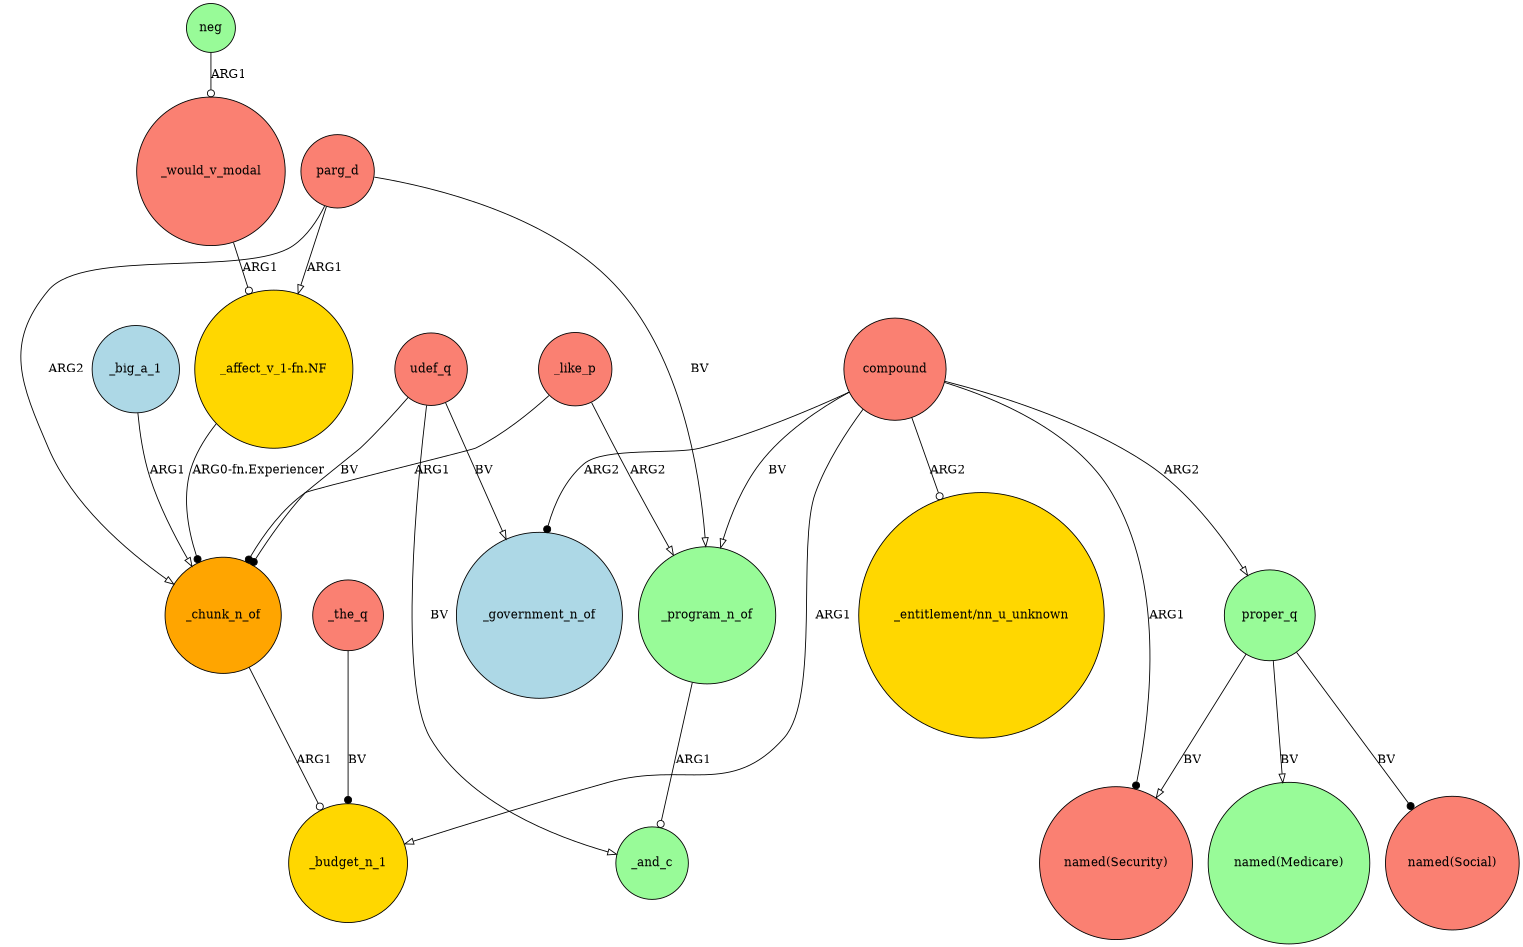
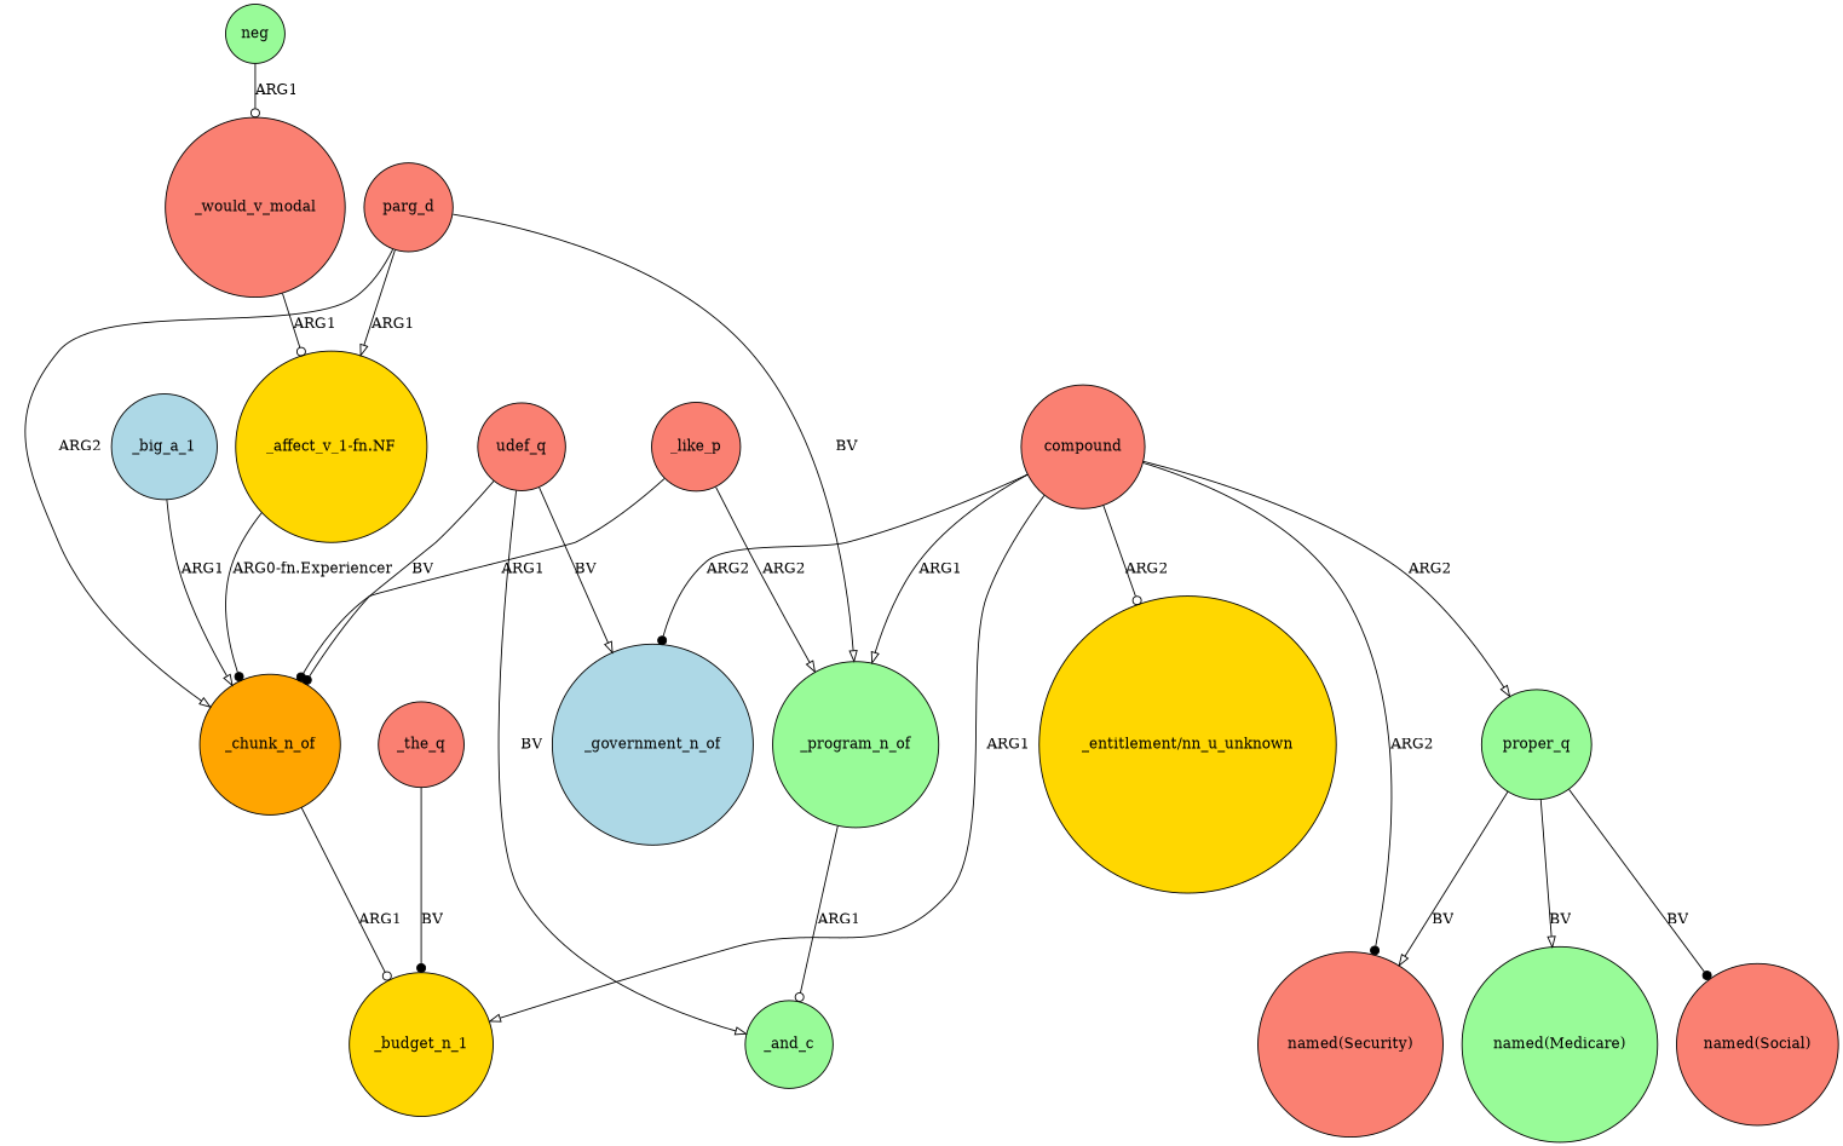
  digraph {
    node [fillcolor=salmon shape=circle style=filled]
    edge [arrowhead=onormal]
    neg [fillcolor=palegreen]
    _would_v_modal
    "_affect_v_1-fn.NF" [fillcolor=gold]
    _chunk_n_of [fillcolor=orange]
    compound
    "named(Security)"
    _program_n_of [fillcolor=palegreen]
    _budget_n_1 [fillcolor=gold]
    _government_n_of [fillcolor=lightblue]
    "_entitlement/nn_u_unknown" [fillcolor=gold]
    proper_q [fillcolor=palegreen]
    _and_c [fillcolor=palegreen]
    _big_a_1 [fillcolor=lightblue]
    _the_q
    udef_q
    "named(Social)"
    "named(Medicare)" [fillcolor=palegreen]
    _like_p
    parg_d
    neg -> _would_v_modal [arrowhead=odot label=ARG1]
    _would_v_modal -> "_affect_v_1-fn.NF" [arrowhead=odot label=ARG1]
    "_affect_v_1-fn.NF" -> _chunk_n_of [arrowhead=dot label="ARG0-fn.Experiencer"]
    _chunk_n_of -> _budget_n_1 [arrowhead=odot label=ARG1]
-   compound -> "named(Security)" [arrowhead=dot label=ARG1]
-   compound -> _program_n_of [label=BV]
+   compound -> "named(Security)" [arrowhead=dot label=ARG2]
+   compound -> _program_n_of [label=ARG1]
    compound -> _budget_n_1 [label=ARG1]
    compound -> _government_n_of [arrowhead=dot label=ARG2]
    compound -> "_entitlement/nn_u_unknown" [arrowhead=odot label=ARG2]
    compound -> proper_q [label=ARG2]
    _program_n_of -> _and_c [arrowhead=odot label=ARG1]
    proper_q -> "named(Security)" [label=BV]
    proper_q -> "named(Social)" [arrowhead=dot label=BV]
    proper_q -> "named(Medicare)" [label=BV]
    _big_a_1 -> _chunk_n_of [label=ARG1]
    _the_q -> _budget_n_1 [arrowhead=dot label=BV]
    udef_q -> _chunk_n_of [arrowhead=dot label=BV]
    udef_q -> _government_n_of [label=BV]
    udef_q -> _and_c [label=BV]
    _like_p -> _chunk_n_of [arrowhead=dot label=ARG1]
    _like_p -> _program_n_of [label=ARG2]
    parg_d -> "_affect_v_1-fn.NF" [label=ARG1]
    parg_d -> _chunk_n_of [label=ARG2]
    parg_d -> _program_n_of [label=BV]
  }
